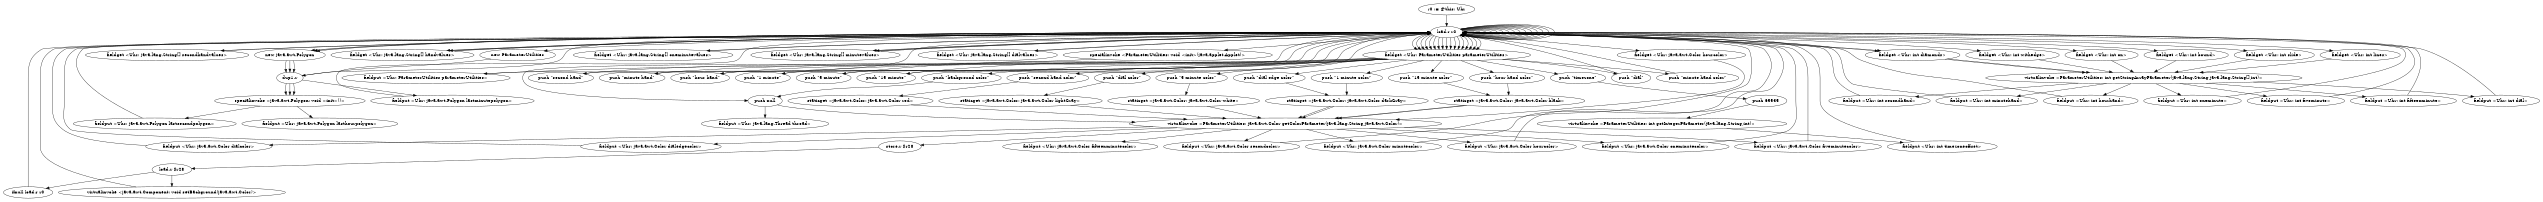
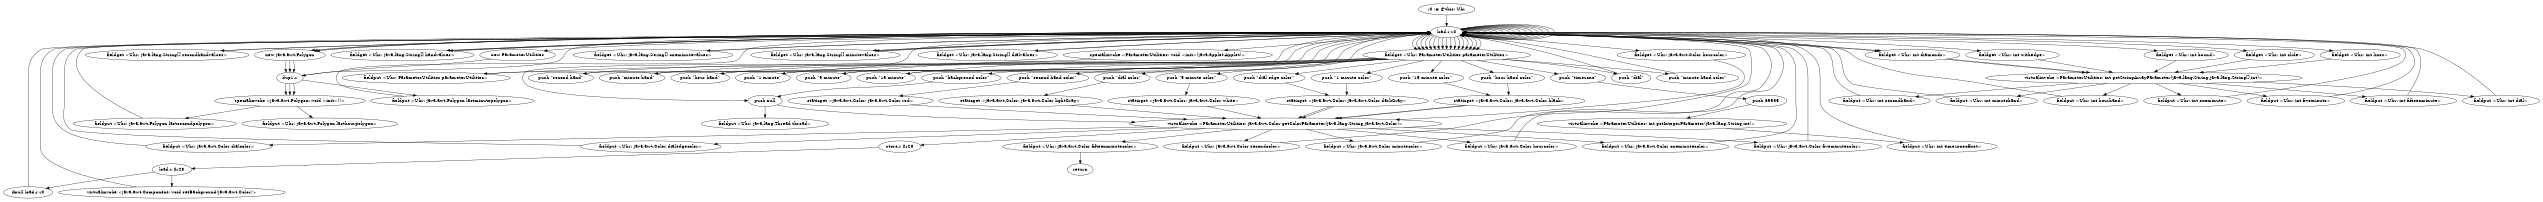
  digraph {
    "r0 := @this: Uhr"
    "load.r r0"
    "push null"
    "new ParameterUtilities"
    "specialinvoke <ParameterUtilities: void <init>(java.applet.Applet)>"
    "new java.awt.Polygon"
    "fieldget <Uhr: ParameterUtilities parameterUtilities>"
    "fieldget <Uhr: java.lang.String[] secondhandvalues>"
-   "fieldget <Uhr: int on>"
    "fieldget <Uhr: java.lang.String[] handvalues>"
    "fieldget <Uhr: int bound>"
    "fieldget <Uhr: int slide>"
    "fieldget <Uhr: java.lang.String[] oneminutevalues>"
    "fieldget <Uhr: int lines>"
    "fieldget <Uhr: java.lang.String[] minutevalues>"
    "fieldget <Uhr: int diamonds>"
    "fieldget <Uhr: java.lang.String[] dialvalues>"
    "fieldget <Uhr: int withedge>"
    "fieldget <Uhr: java.awt.Color hourcolor>"
    "fieldput <Uhr: java.lang.Thread thread>"
    "virtualinvoke <ParameterUtilities: java.awt.Color getColorParameter(java.lang.String,java.awt.Color)>"
    "dup1.r"
    "fieldput <Uhr: ParameterUtilities parameterUtilities>"
    "push \"timezone\""
    "push \"second hand\""
    "push \"minute hand\""
    "push \"hour hand\""
    "push \"1 minute\""
    "push \"5 minute\""
    "push \"15 minute\""
    "push \"dial\""
    "push \"dial color\""
    "push \"dial edge color\""
    "push \"background color\""
    "push \"second hand color\""
    "push \"minute hand color\""
    "push \"hour hand color\""
    "push \"1 minute color\""
    "push \"5 minute color\""
    "push \"15 minute color\""
    "virtualinvoke <ParameterUtilities: int getStringArrayParameter(java.lang.String,java.lang.String[],int)>"
    "load.r $r28"
    "ifnull load.r r0"
    "virtualinvoke <java.awt.Component: void setBackground(java.awt.Color)>"
    "fieldput <Uhr: java.awt.Color dialcolor>"
    "fieldput <Uhr: java.awt.Color dialedgecolor>"
    "store.r $r28"
    "fieldput <Uhr: java.awt.Color secondcolor>"
    "fieldput <Uhr: java.awt.Color minutecolor>"
    "fieldput <Uhr: java.awt.Color hourcolor>"
    "fieldput <Uhr: java.awt.Color oneminutecolor>"
    "fieldput <Uhr: java.awt.Color fiveminutecolor>"
    "fieldput <Uhr: java.awt.Color fifteenminutecolor>"
    "specialinvoke <java.awt.Polygon: void <init>()>"
    "fieldput <Uhr: java.awt.Polygon lastminutepolygon>"
    "fieldput <Uhr: java.awt.Polygon lastsecondpolygon>"
    "fieldput <Uhr: java.awt.Polygon lasthourpolygon>"
    "push 65535"
    "staticget <java.awt.Color: java.awt.Color lightGray>"
    "staticget <java.awt.Color: java.awt.Color darkGray>"
    "staticget <java.awt.Color: java.awt.Color red>"
    "staticget <java.awt.Color: java.awt.Color black>"
    "staticget <java.awt.Color: java.awt.Color white>"
    "virtualinvoke <ParameterUtilities: int getIntegerParameter(java.lang.String,int)>"
    "fieldput <Uhr: int timezoneoffset>"
    "fieldput <Uhr: int secondhand>"
    "fieldput <Uhr: int minutehand>"
    "fieldput <Uhr: int hourhand>"
    "fieldput <Uhr: int oneminute>"
    "fieldput <Uhr: int fiveminute>"
    "fieldput <Uhr: int fifteenminute>"
    "fieldput <Uhr: int dial>"
+   return
    "r0 := @this: Uhr" -> "load.r r0"
    "load.r r0" -> "load.r r0"
    "load.r r0" -> "load.r r0"
    "load.r r0" -> "load.r r0"
    "load.r r0" -> "load.r r0"
    "load.r r0" -> "load.r r0"
    "load.r r0" -> "load.r r0"
    "load.r r0" -> "load.r r0"
    "load.r r0" -> "load.r r0"
    "load.r r0" -> "load.r r0"
    "load.r r0" -> "load.r r0"
    "load.r r0" -> "load.r r0"
    "load.r r0" -> "load.r r0"
    "load.r r0" -> "load.r r0"
    "load.r r0" -> "load.r r0"
    "load.r r0" -> "load.r r0"
    "load.r r0" -> "load.r r0"
    "load.r r0" -> "push null"
    "load.r r0" -> "new ParameterUtilities"
    "load.r r0" -> "specialinvoke <ParameterUtilities: void <init>(java.applet.Applet)>"
    "load.r r0" -> "new java.awt.Polygon"
    "load.r r0" -> "new java.awt.Polygon"
    "load.r r0" -> "new java.awt.Polygon"
    "load.r r0" -> "fieldget <Uhr: ParameterUtilities parameterUtilities>"
    "load.r r0" -> "fieldget <Uhr: ParameterUtilities parameterUtilities>"
    "load.r r0" -> "fieldget <Uhr: ParameterUtilities parameterUtilities>"
    "load.r r0" -> "fieldget <Uhr: ParameterUtilities parameterUtilities>"
    "load.r r0" -> "fieldget <Uhr: ParameterUtilities parameterUtilities>"
    "load.r r0" -> "fieldget <Uhr: ParameterUtilities parameterUtilities>"
    "load.r r0" -> "fieldget <Uhr: ParameterUtilities parameterUtilities>"
    "load.r r0" -> "fieldget <Uhr: ParameterUtilities parameterUtilities>"
    "load.r r0" -> "fieldget <Uhr: ParameterUtilities parameterUtilities>"
    "load.r r0" -> "fieldget <Uhr: ParameterUtilities parameterUtilities>"
    "load.r r0" -> "fieldget <Uhr: ParameterUtilities parameterUtilities>"
    "load.r r0" -> "fieldget <Uhr: ParameterUtilities parameterUtilities>"
    "load.r r0" -> "fieldget <Uhr: ParameterUtilities parameterUtilities>"
    "load.r r0" -> "fieldget <Uhr: ParameterUtilities parameterUtilities>"
    "load.r r0" -> "fieldget <Uhr: ParameterUtilities parameterUtilities>"
    "load.r r0" -> "fieldget <Uhr: ParameterUtilities parameterUtilities>"
    "load.r r0" -> "fieldget <Uhr: ParameterUtilities parameterUtilities>"
    "load.r r0" -> "fieldget <Uhr: java.lang.String[] secondhandvalues>"
-   "load.r r0" -> "fieldget <Uhr: int on>"
    "load.r r0" -> "fieldget <Uhr: java.lang.String[] handvalues>"
    "load.r r0" -> "fieldget <Uhr: java.lang.String[] handvalues>"
    "load.r r0" -> "fieldget <Uhr: int bound>"
    "load.r r0" -> "fieldget <Uhr: int slide>"
    "load.r r0" -> "fieldget <Uhr: java.lang.String[] oneminutevalues>"
    "load.r r0" -> "fieldget <Uhr: int lines>"
    "load.r r0" -> "fieldget <Uhr: java.lang.String[] minutevalues>"
    "load.r r0" -> "fieldget <Uhr: java.lang.String[] minutevalues>"
    "load.r r0" -> "fieldget <Uhr: int diamonds>"
    "load.r r0" -> "fieldget <Uhr: int diamonds>"
    "load.r r0" -> "fieldget <Uhr: java.lang.String[] dialvalues>"
    "load.r r0" -> "fieldget <Uhr: int withedge>"
    "load.r r0" -> "fieldget <Uhr: java.awt.Color hourcolor>"
    "push null" -> "fieldput <Uhr: java.lang.Thread thread>"
    "push null" -> "virtualinvoke <ParameterUtilities: java.awt.Color getColorParameter(java.lang.String,java.awt.Color)>"
    "new ParameterUtilities" -> "dup1.r"
    "specialinvoke <ParameterUtilities: void <init>(java.applet.Applet)>" -> "fieldput <Uhr: ParameterUtilities parameterUtilities>"
    "new java.awt.Polygon" -> "dup1.r"
    "new java.awt.Polygon" -> "dup1.r"
    "new java.awt.Polygon" -> "dup1.r"
    "fieldget <Uhr: ParameterUtilities parameterUtilities>" -> "push \"timezone\""
    "fieldget <Uhr: ParameterUtilities parameterUtilities>" -> "push \"second hand\""
    "fieldget <Uhr: ParameterUtilities parameterUtilities>" -> "push \"minute hand\""
    "fieldget <Uhr: ParameterUtilities parameterUtilities>" -> "push \"hour hand\""
    "fieldget <Uhr: ParameterUtilities parameterUtilities>" -> "push \"1 minute\""
    "fieldget <Uhr: ParameterUtilities parameterUtilities>" -> "push \"5 minute\""
    "fieldget <Uhr: ParameterUtilities parameterUtilities>" -> "push \"15 minute\""
    "fieldget <Uhr: ParameterUtilities parameterUtilities>" -> "push \"dial\""
    "fieldget <Uhr: ParameterUtilities parameterUtilities>" -> "push \"dial color\""
    "fieldget <Uhr: ParameterUtilities parameterUtilities>" -> "push \"dial edge color\""
    "fieldget <Uhr: ParameterUtilities parameterUtilities>" -> "push \"background color\""
    "fieldget <Uhr: ParameterUtilities parameterUtilities>" -> "push \"second hand color\""
    "fieldget <Uhr: ParameterUtilities parameterUtilities>" -> "push \"minute hand color\""
    "fieldget <Uhr: ParameterUtilities parameterUtilities>" -> "push \"hour hand color\""
    "fieldget <Uhr: ParameterUtilities parameterUtilities>" -> "push \"1 minute color\""
    "fieldget <Uhr: ParameterUtilities parameterUtilities>" -> "push \"5 minute color\""
    "fieldget <Uhr: ParameterUtilities parameterUtilities>" -> "push \"15 minute color\""
    "fieldget <Uhr: java.lang.String[] secondhandvalues>" -> "load.r r0"
-   "fieldget <Uhr: int on>" -> "virtualinvoke <ParameterUtilities: int getStringArrayParameter(java.lang.String,java.lang.String[],int)>"
    "fieldget <Uhr: java.lang.String[] handvalues>" -> "load.r r0"
    "fieldget <Uhr: java.lang.String[] handvalues>" -> "load.r r0"
    "fieldget <Uhr: int bound>" -> "virtualinvoke <ParameterUtilities: int getStringArrayParameter(java.lang.String,java.lang.String[],int)>"
    "fieldget <Uhr: int slide>" -> "virtualinvoke <ParameterUtilities: int getStringArrayParameter(java.lang.String,java.lang.String[],int)>"
    "fieldget <Uhr: java.lang.String[] oneminutevalues>" -> "load.r r0"
    "fieldget <Uhr: int lines>" -> "virtualinvoke <ParameterUtilities: int getStringArrayParameter(java.lang.String,java.lang.String[],int)>"
    "fieldget <Uhr: java.lang.String[] minutevalues>" -> "load.r r0"
    "fieldget <Uhr: java.lang.String[] minutevalues>" -> "load.r r0"
    "fieldget <Uhr: int diamonds>" -> "virtualinvoke <ParameterUtilities: int getStringArrayParameter(java.lang.String,java.lang.String[],int)>"
    "fieldget <Uhr: int diamonds>" -> "virtualinvoke <ParameterUtilities: int getStringArrayParameter(java.lang.String,java.lang.String[],int)>"
    "fieldget <Uhr: java.lang.String[] dialvalues>" -> "load.r r0"
    "fieldget <Uhr: int withedge>" -> "virtualinvoke <ParameterUtilities: int getStringArrayParameter(java.lang.String,java.lang.String[],int)>"
    "fieldget <Uhr: java.awt.Color hourcolor>" -> "virtualinvoke <ParameterUtilities: java.awt.Color getColorParameter(java.lang.String,java.awt.Color)>"
    "virtualinvoke <ParameterUtilities: java.awt.Color getColorParameter(java.lang.String,java.awt.Color)>" -> "fieldput <Uhr: java.awt.Color dialcolor>"
    "virtualinvoke <ParameterUtilities: java.awt.Color getColorParameter(java.lang.String,java.awt.Color)>" -> "fieldput <Uhr: java.awt.Color dialedgecolor>"
    "virtualinvoke <ParameterUtilities: java.awt.Color getColorParameter(java.lang.String,java.awt.Color)>" -> "store.r $r28"
    "virtualinvoke <ParameterUtilities: java.awt.Color getColorParameter(java.lang.String,java.awt.Color)>" -> "fieldput <Uhr: java.awt.Color secondcolor>"
    "virtualinvoke <ParameterUtilities: java.awt.Color getColorParameter(java.lang.String,java.awt.Color)>" -> "fieldput <Uhr: java.awt.Color minutecolor>"
    "virtualinvoke <ParameterUtilities: java.awt.Color getColorParameter(java.lang.String,java.awt.Color)>" -> "fieldput <Uhr: java.awt.Color hourcolor>"
    "virtualinvoke <ParameterUtilities: java.awt.Color getColorParameter(java.lang.String,java.awt.Color)>" -> "fieldput <Uhr: java.awt.Color oneminutecolor>"
    "virtualinvoke <ParameterUtilities: java.awt.Color getColorParameter(java.lang.String,java.awt.Color)>" -> "fieldput <Uhr: java.awt.Color fiveminutecolor>"
    "virtualinvoke <ParameterUtilities: java.awt.Color getColorParameter(java.lang.String,java.awt.Color)>" -> "fieldput <Uhr: java.awt.Color fifteenminutecolor>"
    "dup1.r" -> "load.r r0"
    "dup1.r" -> "specialinvoke <java.awt.Polygon: void <init>()>"
    "dup1.r" -> "specialinvoke <java.awt.Polygon: void <init>()>"
    "dup1.r" -> "specialinvoke <java.awt.Polygon: void <init>()>"
    "dup1.r" -> "fieldput <Uhr: java.awt.Polygon lastminutepolygon>"
    "fieldput <Uhr: ParameterUtilities parameterUtilities>" -> "load.r r0"
    "push \"timezone\"" -> "push 65535"
    "push \"second hand\"" -> "load.r r0"
    "push \"minute hand\"" -> "load.r r0"
    "push \"hour hand\"" -> "load.r r0"
    "push \"1 minute\"" -> "load.r r0"
    "push \"5 minute\"" -> "load.r r0"
    "push \"15 minute\"" -> "load.r r0"
    "push \"dial\"" -> "load.r r0"
    "push \"dial color\"" -> "staticget <java.awt.Color: java.awt.Color lightGray>"
    "push \"dial edge color\"" -> "staticget <java.awt.Color: java.awt.Color darkGray>"
    "push \"background color\"" -> "push null"
    "push \"second hand color\"" -> "staticget <java.awt.Color: java.awt.Color red>"
    "push \"minute hand color\"" -> "load.r r0"
    "push \"hour hand color\"" -> "staticget <java.awt.Color: java.awt.Color black>"
    "push \"1 minute color\"" -> "staticget <java.awt.Color: java.awt.Color darkGray>"
    "push \"5 minute color\"" -> "staticget <java.awt.Color: java.awt.Color white>"
    "push \"15 minute color\"" -> "staticget <java.awt.Color: java.awt.Color black>"
    "virtualinvoke <ParameterUtilities: int getStringArrayParameter(java.lang.String,java.lang.String[],int)>" -> "fieldput <Uhr: int secondhand>"
    "virtualinvoke <ParameterUtilities: int getStringArrayParameter(java.lang.String,java.lang.String[],int)>" -> "fieldput <Uhr: int minutehand>"
    "virtualinvoke <ParameterUtilities: int getStringArrayParameter(java.lang.String,java.lang.String[],int)>" -> "fieldput <Uhr: int hourhand>"
    "virtualinvoke <ParameterUtilities: int getStringArrayParameter(java.lang.String,java.lang.String[],int)>" -> "fieldput <Uhr: int oneminute>"
    "virtualinvoke <ParameterUtilities: int getStringArrayParameter(java.lang.String,java.lang.String[],int)>" -> "fieldput <Uhr: int fiveminute>"
    "virtualinvoke <ParameterUtilities: int getStringArrayParameter(java.lang.String,java.lang.String[],int)>" -> "fieldput <Uhr: int fifteenminute>"
    "virtualinvoke <ParameterUtilities: int getStringArrayParameter(java.lang.String,java.lang.String[],int)>" -> "fieldput <Uhr: int dial>"
    "load.r $r28" -> "ifnull load.r r0"
    "load.r $r28" -> "virtualinvoke <java.awt.Component: void setBackground(java.awt.Color)>"
    "ifnull load.r r0" -> "load.r r0"
    "virtualinvoke <java.awt.Component: void setBackground(java.awt.Color)>" -> "load.r r0"
    "fieldput <Uhr: java.awt.Color dialcolor>" -> "load.r r0"
    "fieldput <Uhr: java.awt.Color dialedgecolor>" -> "load.r r0"
    "store.r $r28" -> "load.r $r28"
    "fieldput <Uhr: java.awt.Color secondcolor>" -> "load.r r0"
    "fieldput <Uhr: java.awt.Color minutecolor>" -> "load.r r0"
    "fieldput <Uhr: java.awt.Color hourcolor>" -> "load.r r0"
    "fieldput <Uhr: java.awt.Color oneminutecolor>" -> "load.r r0"
    "fieldput <Uhr: java.awt.Color fiveminutecolor>" -> "load.r r0"
+   "fieldput <Uhr: java.awt.Color fifteenminutecolor>" -> return
    "specialinvoke <java.awt.Polygon: void <init>()>" -> "fieldput <Uhr: java.awt.Polygon lastsecondpolygon>"
    "specialinvoke <java.awt.Polygon: void <init>()>" -> "fieldput <Uhr: java.awt.Polygon lasthourpolygon>"
    "fieldput <Uhr: java.awt.Polygon lastminutepolygon>" -> "load.r r0"
    "fieldput <Uhr: java.awt.Polygon lastsecondpolygon>" -> "load.r r0"
    "push 65535" -> "virtualinvoke <ParameterUtilities: int getIntegerParameter(java.lang.String,int)>"
    "staticget <java.awt.Color: java.awt.Color lightGray>" -> "virtualinvoke <ParameterUtilities: java.awt.Color getColorParameter(java.lang.String,java.awt.Color)>"
    "staticget <java.awt.Color: java.awt.Color darkGray>" -> "virtualinvoke <ParameterUtilities: java.awt.Color getColorParameter(java.lang.String,java.awt.Color)>"
    "staticget <java.awt.Color: java.awt.Color darkGray>" -> "virtualinvoke <ParameterUtilities: java.awt.Color getColorParameter(java.lang.String,java.awt.Color)>"
    "staticget <java.awt.Color: java.awt.Color red>" -> "virtualinvoke <ParameterUtilities: java.awt.Color getColorParameter(java.lang.String,java.awt.Color)>"
    "staticget <java.awt.Color: java.awt.Color black>" -> "virtualinvoke <ParameterUtilities: java.awt.Color getColorParameter(java.lang.String,java.awt.Color)>"
    "staticget <java.awt.Color: java.awt.Color black>" -> "virtualinvoke <ParameterUtilities: java.awt.Color getColorParameter(java.lang.String,java.awt.Color)>"
    "staticget <java.awt.Color: java.awt.Color white>" -> "virtualinvoke <ParameterUtilities: java.awt.Color getColorParameter(java.lang.String,java.awt.Color)>"
    "virtualinvoke <ParameterUtilities: int getIntegerParameter(java.lang.String,int)>" -> "fieldput <Uhr: int timezoneoffset>"
    "fieldput <Uhr: int timezoneoffset>" -> "load.r r0"
    "fieldput <Uhr: int secondhand>" -> "load.r r0"
    "fieldput <Uhr: int minutehand>" -> "load.r r0"
    "fieldput <Uhr: int hourhand>" -> "load.r r0"
    "fieldput <Uhr: int oneminute>" -> "load.r r0"
    "fieldput <Uhr: int fiveminute>" -> "load.r r0"
    "fieldput <Uhr: int fifteenminute>" -> "load.r r0"
    "fieldput <Uhr: int dial>" -> "load.r r0"
  }
